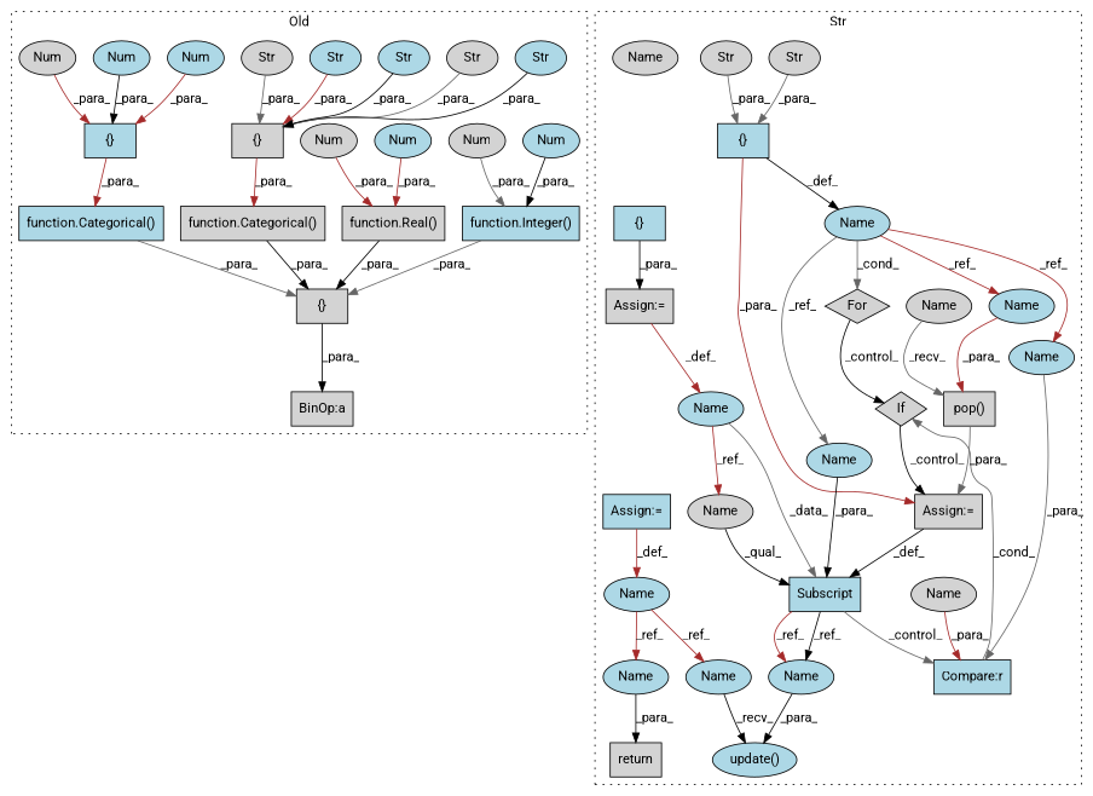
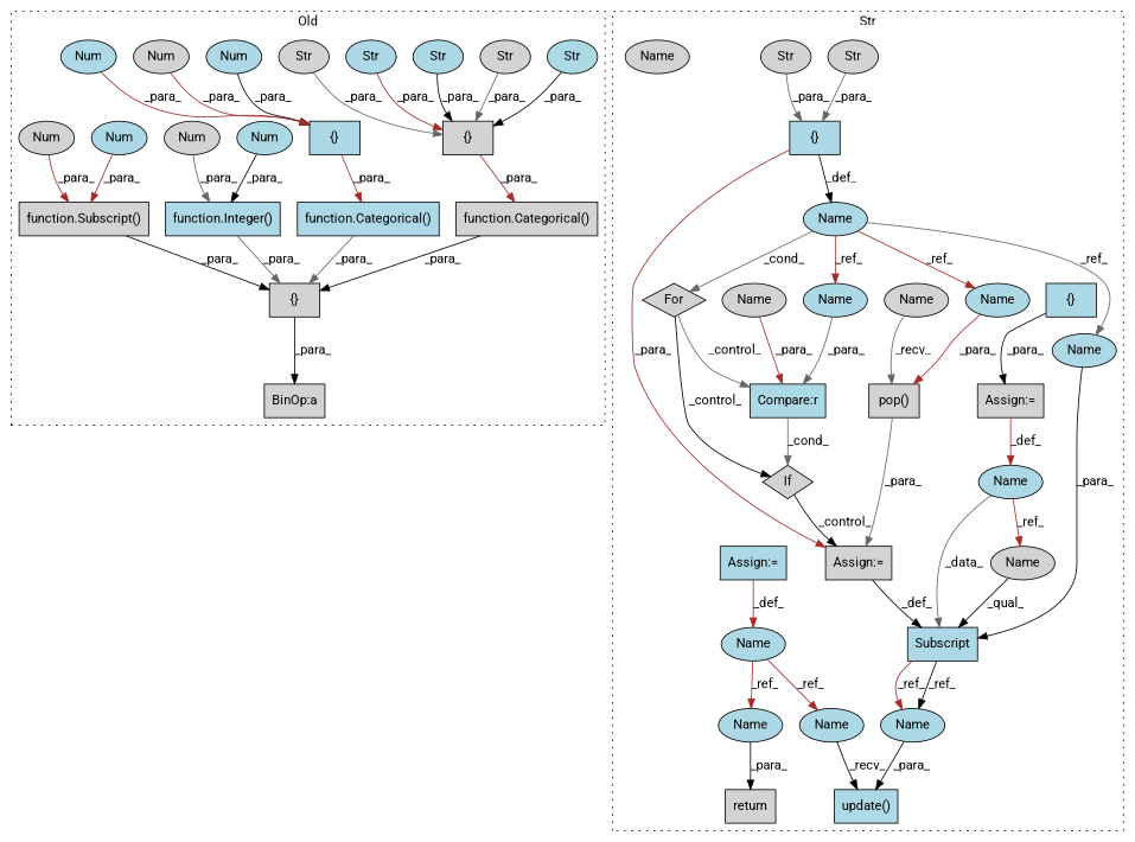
  digraph {
    fontname=Roboto
    node [a=87 fillcolor=lightblue fontname=Roboto l=3 s=4727 shape=ellipse style=filled]
    edge [color=black fontname=Roboto]
-   n1 [a=75 fillcolor=lightgrey l="5,17" label="function.Real()" s="4554,4567" shape=box]
+   n1 [a=75 fillcolor=lightgrey l="5,17" label="function.Subscript()" s="4554,4567" shape=box]
    n2 [a=82 fillcolor=lightgrey label="BinOp:a" s=4721 shape=box]
    n3 [a=59 fillcolor=lightgrey l="1,0" label="{}" s="4610,4666" shape=box]
    n4 [a=75 l="12,20" label="function.Categorical()" s="4501,4520" shape=box]
    n5 [a=59 fillcolor=lightgrey l="14,0" label="{}" s="4444,4711" shape=box]
    n6 [a=66 l=6 label=Str s=4649]
    n7 [a=59 l="1,0" label="{}" s="4513,4519" shape=box]
    n8 [a=66 fillcolor=lightgrey l=5 label=Str s=4642]
    n9 [a=75 fillcolor=lightgrey l="12,44" label="function.Categorical()" s="4598,4667" shape=box]
    n10 [a=75 l="8,15" label="function.Integer()" s="4458,4472" shape=box]
    n11 [a=66 l=6 label=Str s=4611]
    n12 [a=66 fillcolor=lightgrey l=8 label=Str s=4619]
    n13 [a=66 l=11 label=Str s=4629]
    n14 [a=76 l=1 label=Num s=4518]
    n15 [a=76 l=1 label=Num s=4516]
    n16 [a=76 fillcolor=lightgrey l=1 label=Num s=4514]
    n17 [a=76 label=Num s=4564]
    n18 [a=76 l=1 label=Num s=4466]
    n19 [a=76 fillcolor=lightgrey label=Num s=4469]
    n20 [a=76 fillcolor=lightgrey label=Num s=4559]
    n21 [a=59 l="1,0" label="{}" s="4690,4709" shape=box]
    n22 [a=96 fillcolor=lightgrey label=If s=4724 shape=diamond]
    n23 [a=66 fillcolor=lightgrey l=4 label=Str s=4705]
    n24 [a=66 fillcolor=lightgrey l=12 label=Str s=4691]
    n25 [a=63 l="12,0" label=Subscript s="4758,0" shape=box]
    n26 [a=40 l=13 label="Compare:r" shape=box]
    n27 [a=95 l="2,1" label="{}" s="4668,4669" shape=box]
    n28 [l=7 label=Name s=4658]
    n29 [label=Name s=4683]
    n30 [a=75 fillcolor=lightgrey l="11,1" label="pop()" s="4773,4787" shape=box]
    n31 [a=107 fillcolor=lightgrey l="4,14" label=For s="4679,4710" shape=diamond]
    n32 [a=68 fillcolor=lightgrey label="Assign:=" s=4770 shape=box]
    n33 [a=68 fillcolor=lightgrey label="Assign:=" s=4665 shape=box]
-   n34 [a=75 l="14,1" label="update()" s="4869,4890"]
+   n34 [a=75 l="14,1" label="update()" s="4869,4890" shape=box]
    n35 [l=6 label=Name s=4797]
    n36 [a=93 fillcolor=lightgrey l=7 label=return s=4900 shape=box]
    n37 [a=68 label="Assign:=" s=4803 shape=box]
    n38 [fillcolor=lightgrey l=6 label=Name s=4734]
    n39 [fillcolor=lightgrey l=6 label=Name s=4773]
    n40 [l=6 label=Name s=4907]
    n41 [l=6 label=Name s=4869]
    n42 [label=Name s=4784]
    n43 [label=Name s=4766]
    n44 [label=Name]
    n45 [fillcolor=lightgrey l=7 label=Name s=4883]
    n46 [fillcolor=lightgrey l=7 label=Name s=4758]
    n47 [l=7 label=Name s=4883]
    subgraph cluster_1 {
      label=Old
      style=dotted
      n1
      n2
      n3
      n4
      n5
      n6
      n7
      n8
      n9
      n10
      n11
      n12
      n13
      n14
      n15
      n16
      n17
      n18
      n19
      n20
    }
    subgraph cluster_2 {
      label=Str
      style=dotted
      n21
      n22
      n23
      n24
      n25
      n26
      n27
      n28
      n29
      n30
      n31
      n32
      n33
      n34
      n35
      n36
      n37
      n38
      n39
      n40
      n41
      n42
      n43
      n44
      n45
      n46
      n47
    }
    n1 -> n5 [label=_para_]
    n3 -> n9 [color=brown label=_para_]
    n4 -> n5 [color=gray40 label=_para_]
    n5 -> n2 [label=_para_]
    n6 -> n3 [color=brown label=_para_]
    n7 -> n4 [color=brown label=_para_]
    n8 -> n3 [color=gray40 label=_para_]
    n9 -> n5 [label=_para_]
    n10 -> n5 [color=gray40 label=_para_]
    n11 -> n3 [label=_para_]
    n12 -> n3 [color=gray40 label=_para_]
    n13 -> n3 [label=_para_]
    n14 -> n7 [color=brown label=_para_]
    n15 -> n7 [label=_para_]
    n16 -> n7 [color=brown label=_para_]
    n17 -> n1 [color=brown label=_para_]
    n18 -> n10 [label=_para_]
    n19 -> n10 [color=gray40 label=_para_]
    n20 -> n1 [color=brown label=_para_]
    n21 -> n29 [label=_def_]
    n21 -> n32 [color=brown label=_para_]
    n22 -> n32 [label=_control_]
    n23 -> n21 [color=gray40 label=_para_]
    n24 -> n21 [color=gray40 label=_para_]
    n25 -> n47 [color=brown label=_ref_]
    n25 -> n47 [label=_ref_]
    n26 -> n22 [color=gray40 label=_cond_]
    n27 -> n33 [label=_para_]
    n28 -> n25 [color=gray40 label=_data_]
    n28 -> n46 [color=brown label=_ref_]
    n29 -> n31 [color=gray40 label=_cond_]
    n29 -> n42 [color=brown label=_ref_]
    n29 -> n43 [color=gray40 label=_ref_]
    n29 -> n44 [color=brown label=_ref_]
    n30 -> n32 [color=gray40 label=_para_]
    n31 -> n22 [label=_control_]
-   n25 -> n26 [color=gray40 label=_control_]
+   n31 -> n26 [color=gray40 label=_control_]
    n32 -> n25 [label=_def_]
    n33 -> n28 [color=brown label=_def_]
    n35 -> n40 [color=brown label=_ref_]
    n35 -> n41 [color=brown label=_ref_]
    n37 -> n35 [color=brown label=_def_]
    n38 -> n26 [color=brown label=_para_]
    n39 -> n30 [color=gray40 label=_recv_]
    n40 -> n36 [label=_para_]
    n41 -> n34 [label=_recv_]
    n42 -> n30 [color=brown label=_para_]
    n43 -> n25 [label=_para_]
    n44 -> n26 [color=gray40 label=_para_]
    n46 -> n25 [label=_qual_]
    n47 -> n34 [label=_para_]
  }
